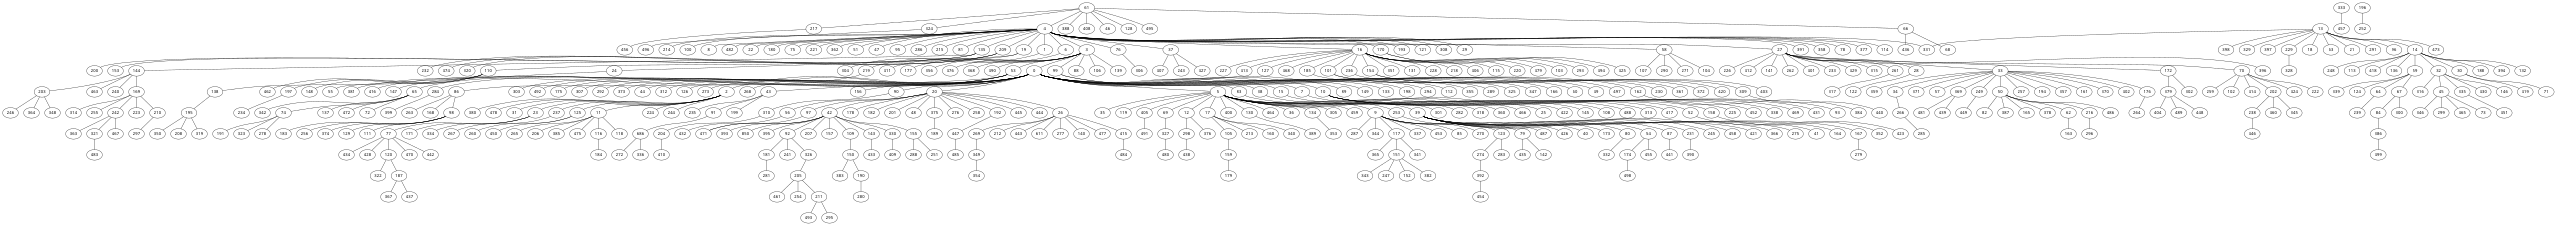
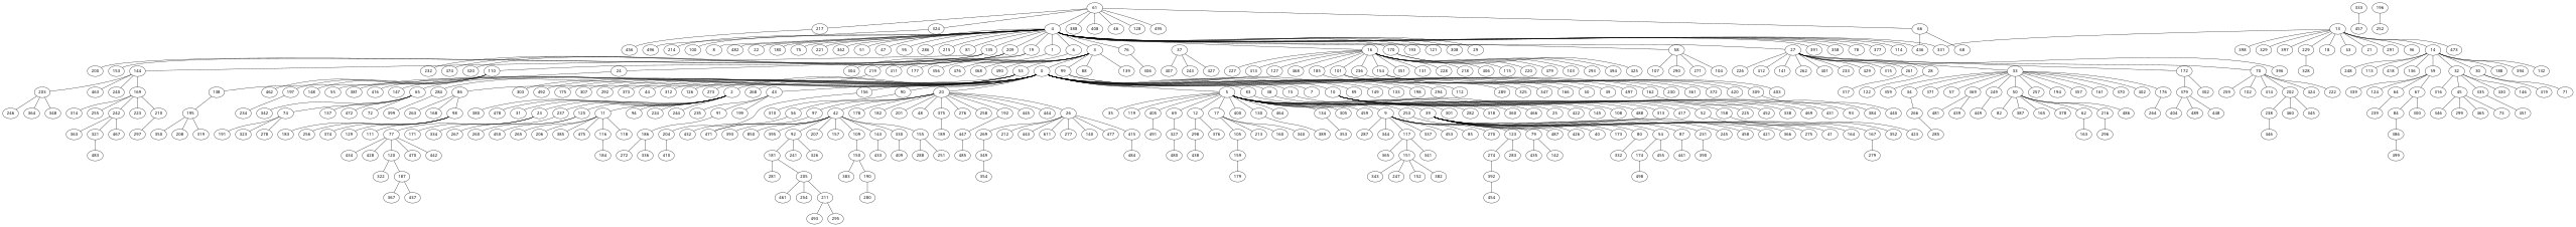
  graph {
    fontname="Noto Sans"
    node [fontname="Noto Sans"]
    edge [fontname="Noto Sans"]
    135
    200
    153
    144
    169
    203
    463
    240
    9
    123
    79
    487
    287
    344
    117
    337
    453
    85
    270
    274
    283
    435
    142
    341
    365
    151
    66
    436
    68
    249
    449
    24
    55
    50
    82
    387
    165
    378
    62
    216
    486
    163
    296
    392
    28
    122
    298
    438
    205
    211
    461
    254
    493
    295
    333
    457
    138
    195
    350
    208
    319
    231
    390
    217
    456
    158
    423
    56
    432
    209
    232
    474
    320
    223
    210
    314
    255
    242
    297
    321
    467
    363
    32
    335
    430
    146
    316
    45
    451
    299
    465
    73
    346
    253
    426
    202
    345
    238
    460
    446
    43
    199
    235
    91
-   186 [label=686]
+   186
    229
    328
    23
    171
    334
    77
    120
    470
    442
    434
    428
    237
    267
    97
    471
    19
    110
    462
    197
    148
    349
    354
    156
    204
    410
    1
    304
    33
    257
    194
    357
    161
    370
    402
    176
    359
    34
    371
    57
    369
    264
    266
    439
    481
    52
    352
    90
    310
    272
    336
    6
    219
    381
    3
    88
-   106
    139
    411
    177
    356
    476
    368
    490
    53
    0
    99
    65
    284
    86
    416
    147
    20
    5
    83
    38
    15
    10
    7
    89
    149
    133
    198
    294
    112
-   355
    289
    325
    347
    166
    60
    49
    303
    492
    175
    307
    292
    373
    44
    312
    126
    273
    2
    268
    162
    497
    285
    386
    499
    472
    72
    342
    74
    137
    191
    323
    278
    364
    348
    246
    454
    30
    71
    419
    185
    230
    196
    252
    181
    281
    39
    245
    458
    421
    366
    275
    41
    164
    167
    40
    173
    80
    54
    87
    279
    332
    174
    455
    441
    327
    480
    98
    374
    129
    111
    183
    256
    101
    361
    372
    76
    306
    309
    440
    178
    182
    201
    48
    375
    276
    42
    258
    192
    445
    444
    26
    189
    143
    330
    155
    393
    n286 [label=850]
    395
    92
    207
    157
    109
    447
    n293 [label=611]
    277
    140
    477
    415
    269
    212
    443
    236
    420
    433
    399
    498
    322
    187
    367
    437
    172
    302
    379
    448
    404
    489
    409
    70
    424
    222
    259
    102
    414
    301
    282
    318
    360
    466
    25
    422
    145
    108
    35
    119
    405
    69
    12
    17
    400
    130
    464
-   36
    134
    305
    459
    491
    376
    105
    213
    160
    340
    389
    353
    37
    407
    243
    427
    324
    496
    27
    396
    226
    412
    141
    262
    401
    233
    429
    315
    261
    317
    13
    331
    18
    63
    21
    291
    96
    14
    473
    398
    329
    397
    188
    394
    132
    248
    113
    418
    136
    59
    288
    251
    234
    64
    239
    241
    326
    150
    382
    343
    247
    152
    159
    179
    483
    488
    125
    260
    450
    313
    383
    190
    280
    485
    61
    388
    408
    46
    128
    495
    4
    391
    358
    78
    377
    114
    214
    100
    8
    482
    22
    180
    75
    221
    362
    51
    47
    95
    286
    215
    81
    16
    170
    193
    121
    308
    29
    58
    263
    168
    67
    300
    84
    154
    403
    351
    131
    228
    218
    406
    115
    220
    479
    103
    293
    227
    413
    127
    468
    494
    425
    271
    104
    107
    290
    484
    339
    124
    116
    184
    417
    225
    452
    338
    469
    431
    93
    11
+   94
    224
    244
    380
    478
    31
    384
    118
    265
    206
    385
    475
    135 -- 200
    135 -- 153
    135 -- 144
    144 -- 169
    144 -- 203
    144 -- 463
    144 -- 240
    169 -- 223
    169 -- 210
    169 -- 314
    169 -- 255
    169 -- 242
    203 -- 364
    203 -- 348
    203 -- 246
    9 -- 123
    9 -- 79
    9 -- 487
    9 -- 287
    9 -- 344
    9 -- 117
    9 -- 337
    9 -- 453
    9 -- 85
    9 -- 270
    123 -- 274
    123 -- 283
    79 -- 435
    79 -- 142
    117 -- 341
    117 -- 365
    117 -- 151
    274 -- 392
    151 -- 382
    151 -- 343
    151 -- 247
    151 -- 152
    66 -- 436
    66 -- 68
    249 -- 449
    24 -- 55
    50 -- 82
    50 -- 387
    50 -- 165
    50 -- 378
    50 -- 62
    50 -- 216
    50 -- 486
    62 -- 163
    216 -- 296
    392 -- 454
    28 -- 122
    298 -- 438
    205 -- 211
    205 -- 461
    205 -- 254
    211 -- 493
    211 -- 295
    333 -- 457
    138 -- 195
    195 -- 350
    195 -- 208
    195 -- 319
    231 -- 390
    217 -- 456
    158 -- 423
    56 -- 432
    209 -- 232
    209 -- 474
    209 -- 320
    210 -- 297
    242 -- 321
    242 -- 467
    242 -- 363
    321 -- 483
    32 -- 335
    32 -- 430
    32 -- 146
    32 -- 316
    32 -- 45
    335 -- 451
    45 -- 299
    45 -- 465
    45 -- 73
    45 -- 346
    253 -- 426
    202 -- 345
    202 -- 238
    202 -- 460
    238 -- 446
    43 -- 199
    43 -- 235
    43 -- 91
    91 -- 186
    186 -- 272
    186 -- 336
    229 -- 328
    23 -- 171
    23 -- 334
    23 -- 77
    77 -- 120
    77 -- 470
    77 -- 442
    77 -- 434
    77 -- 428
    120 -- 322
    120 -- 187
    237 -- 267
    97 -- 471
    19 -- 24
    19 -- 110
    110 -- 138
    110 -- 462
    110 -- 197
    110 -- 148
    197 -- 234
    349 -- 354
-   310 -- 204
+   156 -- 204
    204 -- 410
    1 -- 304
    33 -- 249
    33 -- 50
    33 -- 257
    33 -- 194
    33 -- 357
    33 -- 161
    33 -- 370
    33 -- 402
    33 -- 176
    33 -- 359
    33 -- 34
    33 -- 371
    33 -- 57
    33 -- 369
    176 -- 264
    34 -- 266
    369 -- 439
    369 -- 481
    266 -- 285
    52 -- 352
    90 -- 310
    6 -- 219
    219 -- 381
    3 -- 88
-   3 -- 106
    3 -- 139
    3 -- 411
    3 -- 177
    3 -- 356
    3 -- 476
    3 -- 368
    3 -- 490
    3 -- 53
    3 -- 0
    3 -- 99
    53 -- 65
    53 -- 284
    53 -- 86
    53 -- 416
    53 -- 147
    0 -- 43
    0 -- 156
    0 -- 90
    0 -- 20
    0 -- 5
    0 -- 83
    0 -- 38
    0 -- 15
    0 -- 10
    0 -- 7
    0 -- 89
    0 -- 149
    0 -- 133
    0 -- 198
    0 -- 294
    0 -- 112
-   0 -- 355
    0 -- 289
    0 -- 325
    0 -- 347
    0 -- 166
    0 -- 60
    0 -- 49
    0 -- 303
    0 -- 492
    0 -- 175
    0 -- 307
    0 -- 292
    0 -- 373
    0 -- 44
    0 -- 312
    0 -- 126
    0 -- 273
    0 -- 2
    0 -- 268
    99 -- 162
    99 -- 497
    65 -- 472
    65 -- 72
    65 -- 342
    65 -- 74
    65 -- 137
    284 -- 399
    86 -- 98
    86 -- 263
    86 -- 168
    20 -- 56
    20 -- 97
    20 -- 178
    20 -- 182
    20 -- 201
    20 -- 48
    20 -- 375
    20 -- 276
    20 -- 42
    20 -- 258
    20 -- 192
    20 -- 445
    20 -- 444
    20 -- 26
    5 -- 9
    5 -- 253
    5 -- 39
    5 -- 301
    5 -- 282
    5 -- 318
    5 -- 360
    5 -- 466
    5 -- 25
    5 -- 422
    5 -- 145
    5 -- 108
    5 -- 35
    5 -- 119
    5 -- 405
    5 -- 69
    5 -- 12
    5 -- 17
    5 -- 400
    5 -- 130
    5 -- 464
-   5 -- 36
    5 -- 134
    5 -- 305
    5 -- 459
    83 -- 488
    38 -- 313
    15 -- 417
    10 -- 158
-   7 -- 52
+   10 -- 52
    10 -- 225
    10 -- 452
    10 -- 338
    10 -- 469
    10 -- 431
    10 -- 93
    2 -- 23
    2 -- 237
    2 -- 125
    2 -- 11
+   2 -- 94
    2 -- 224
    2 -- 244
    2 -- 380
    2 -- 478
    2 -- 31
    162 -- 384
    386 -- 499
    74 -- 191
    74 -- 323
    74 -- 278
    30 -- 71
    30 -- 419
    185 -- 230
    196 -- 252
-   326 -- 205
+   181 -- 205
    181 -- 281
    39 -- 231
    39 -- 245
    39 -- 458
    39 -- 421
    39 -- 366
    39 -- 275
    39 -- 41
    39 -- 164
    39 -- 167
    39 -- 40
    39 -- 173
    39 -- 80
    39 -- 54
    39 -- 87
    167 -- 279
    80 -- 332
    54 -- 174
    54 -- 455
    87 -- 441
    174 -- 498
    327 -- 480
    98 -- 374
    98 -- 129
    98 -- 111
    98 -- 183
    98 -- 256
    101 -- 361
    101 -- 372
    76 -- 306
    309 -- 440
    375 -- 189
    42 -- 471
    42 -- 143
    42 -- 330
    42 -- 155
    42 -- 393
    42 -- n286
    42 -- 395
    42 -- 92
    42 -- 207
    42 -- 157
    42 -- 109
    192 -- 447
    26 -- n293
    26 -- 277
    26 -- 140
    26 -- 477
    26 -- 415
    26 -- 269
    26 -- 212
    26 -- 443
    143 -- 433
    330 -- 409
    155 -- 288
    155 -- 251
    92 -- 181
    92 -- 241
    92 -- 326
    109 -- 150
    447 -- 485
    415 -- 484
    269 -- 349
    236 -- 420
    187 -- 367
    187 -- 437
    172 -- 302
    172 -- 379
    379 -- 448
    379 -- 404
    379 -- 489
    70 -- 202
    70 -- 424
    70 -- 222
    70 -- 259
    70 -- 102
    70 -- 414
    405 -- 491
    69 -- 327
    12 -- 298
    12 -- 376
    17 -- 105
    17 -- 213
    17 -- 160
    17 -- 340
    130 -- 389
    134 -- 353
    105 -- 159
    37 -- 407
    37 -- 243
    37 -- 427
    324 -- 496
    27 -- 28
    27 -- 33
    27 -- 172
    27 -- 70
    27 -- 396
    27 -- 226
    27 -- 412
    27 -- 141
    27 -- 262
    27 -- 401
    27 -- 233
    27 -- 429
    27 -- 315
    27 -- 261
    261 -- 317
    13 -- 229
    13 -- 331
    13 -- 18
    13 -- 63
    13 -- 21
    13 -- 291
    13 -- 96
    13 -- 14
    13 -- 473
    13 -- 398
    13 -- 329
    13 -- 397
    14 -- 32
    14 -- 30
    14 -- 188
    14 -- 394
    14 -- 132
    14 -- 248
    14 -- 113
    14 -- 418
    14 -- 136
    14 -- 59
    59 -- 64
    59 -- 67
    59 -- 339
    59 -- 124
    64 -- 239
    150 -- 383
    150 -- 190
    159 -- 179
    125 -- 260
    125 -- 450
    190 -- 280
    61 -- 66
    61 -- 217
    61 -- 324
    61 -- 388
    61 -- 408
    61 -- 46
    61 -- 128
    61 -- 495
    61 -- 4
    4 -- 135
    4 -- 209
    4 -- 19
    4 -- 1
    4 -- 6
    4 -- 3
    4 -- 76
-   4 -- 37
+   4 -- 436
    4 -- 27
    4 -- 331
    4 -- 391
    4 -- 358
    4 -- 78
    4 -- 377
    4 -- 114
    4 -- 214
    4 -- 100
    4 -- 8
    4 -- 482
    4 -- 22
    4 -- 180
    4 -- 75
    4 -- 221
    4 -- 362
    4 -- 51
    4 -- 47
    4 -- 95
    4 -- 286
    4 -- 215
    4 -- 81
    4 -- 16
    4 -- 170
    4 -- 193
    4 -- 121
    4 -- 308
    4 -- 29
    4 -- 58
    16 -- 185
    16 -- 101
    16 -- 236
    16 -- 154
    16 -- 351
    16 -- 131
    16 -- 228
    16 -- 218
    16 -- 406
    16 -- 115
    16 -- 220
    16 -- 479
    16 -- 103
    16 -- 293
    16 -- 227
    16 -- 413
    16 -- 127
    16 -- 468
    170 -- 494
    170 -- 425
    58 -- 271
    58 -- 104
    58 -- 107
    58 -- 290
    67 -- 300
    67 -- 84
    84 -- 386
    154 -- 309
    154 -- 403
    116 -- 184
    11 -- 116
    11 -- 118
    11 -- 265
    11 -- 206
    11 -- 385
    11 -- 475
  }
